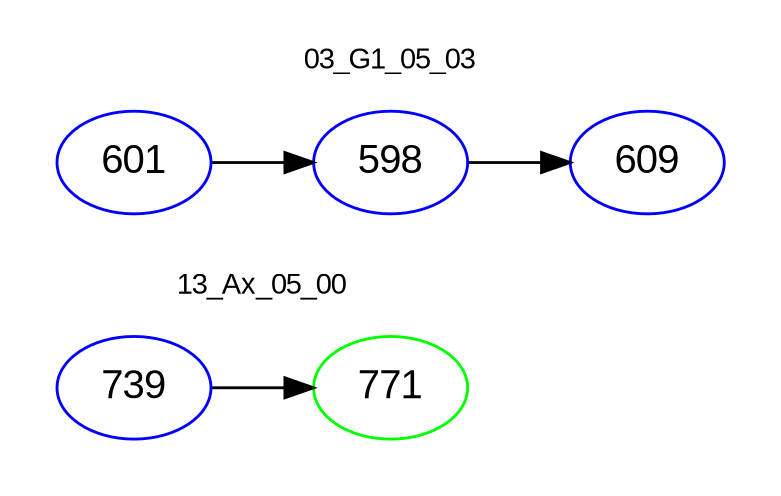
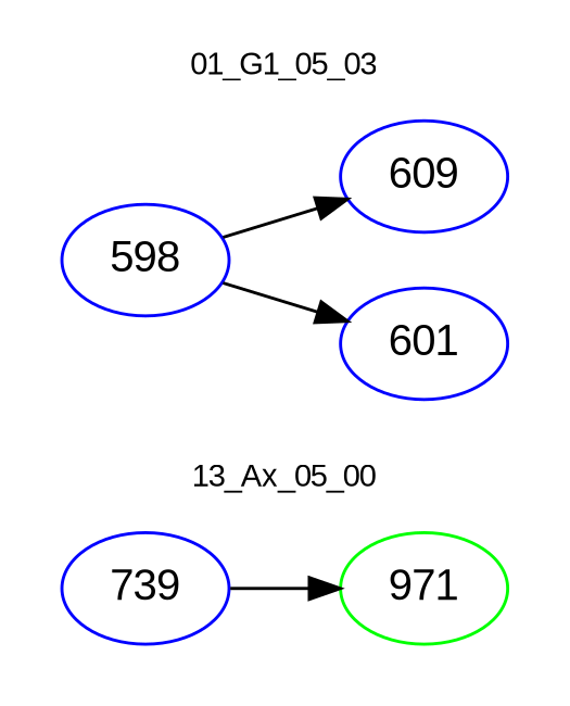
  digraph {
    fontname="Liberation Sans"
    rankdir=LR
    node [color=blue fontname="Liberation Sans"]
    edge [color=black fontname="Liberation Sans"]
    n1 [label=739]
-   n2 [color=green label=771]
+   n2 [color=green label=971]
    n3 [label=601]
    n4 [label=598]
    n5 [label=609]
    subgraph cluster_1 {
      color=white
      fontsize=10
      label="13_Ax_05_00"
      n1
      n2
    }
    subgraph cluster_2 {
      color=white
      fontsize=10
-     label="03_G1_05_03"
+     label="01_G1_05_03"
      n3
      n4
      n5
    }
    n1 -> n2
-   n3 -> n4
+   n4 -> n3
    n4 -> n5
  }
